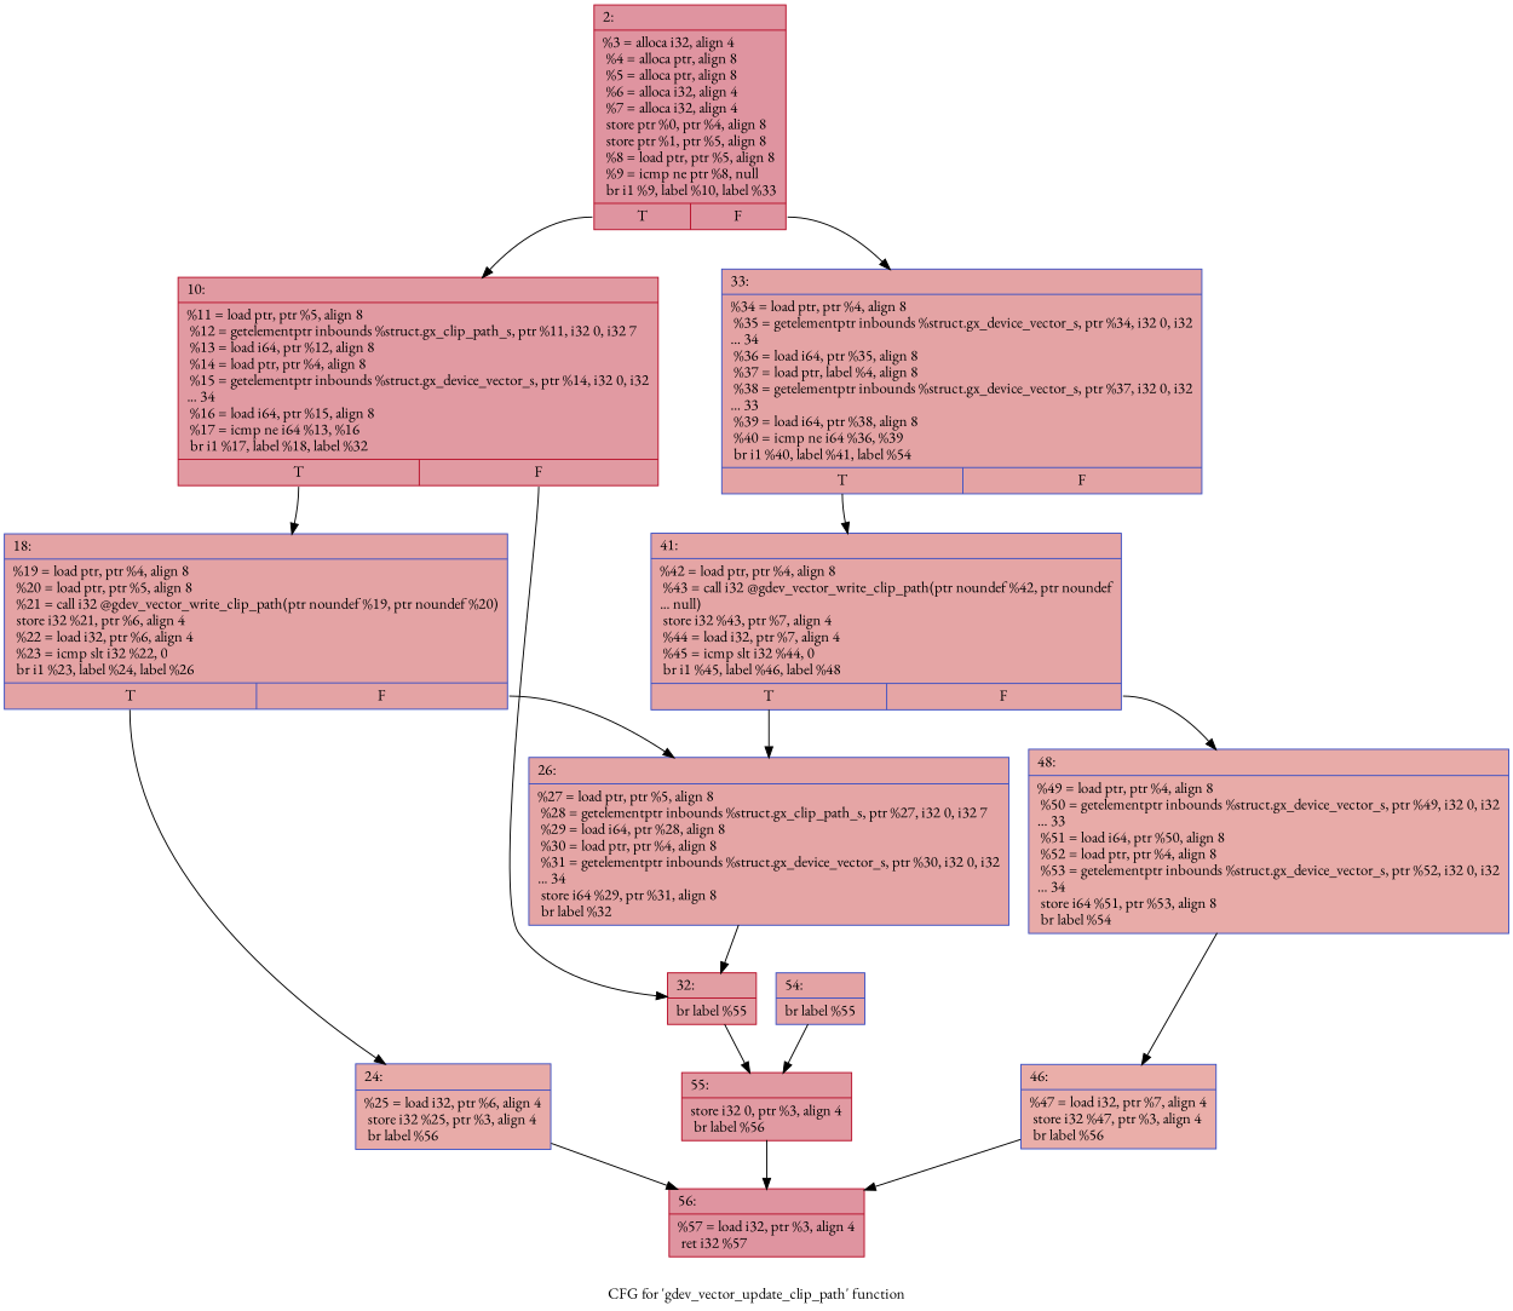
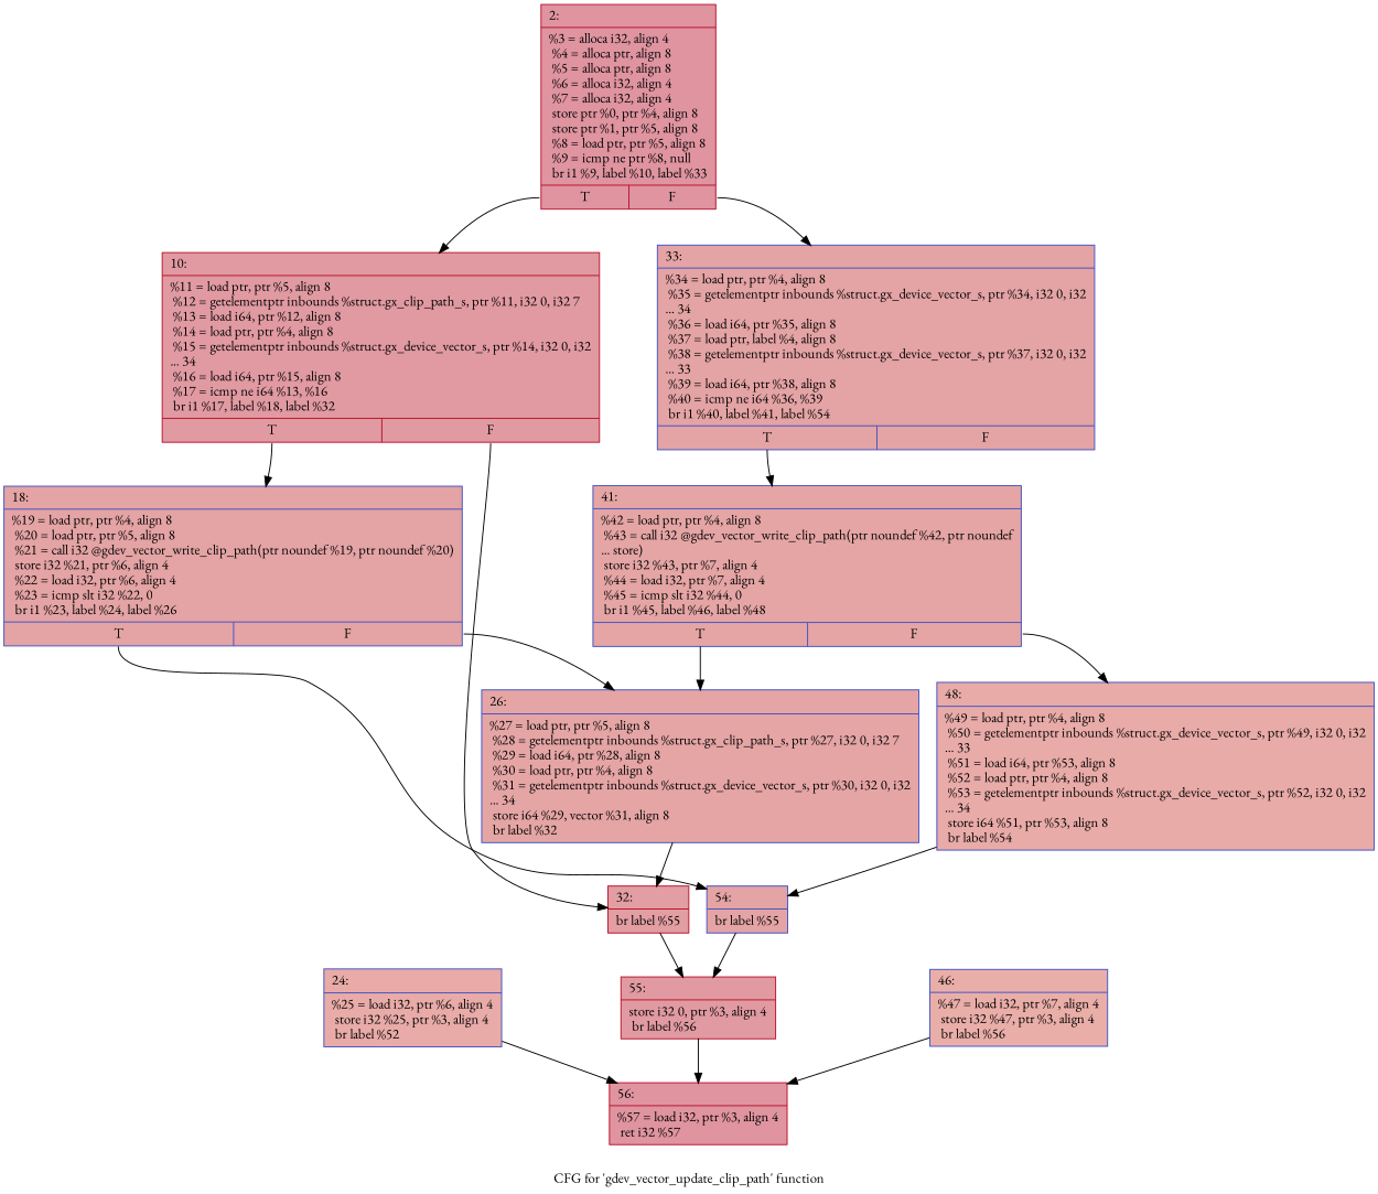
  digraph {
    fontname="EB Garamond"
    label="CFG for 'gdev_vector_update_clip_path' function"
    node [color="#3d50c3ff" fillcolor="#c32e3170" fontname="EB Garamond" shape=record style=filled]
    edge [fontname="EB Garamond"]
    n1 [color="#b70d28ff" fillcolor="#b70d2870" label="{2:\l|  %3 = alloca i32, align 4\l  %4 = alloca ptr, align 8\l  %5 = alloca ptr, align 8\l  %6 = alloca i32, align 4\l  %7 = alloca i32, align 4\l  store ptr %0, ptr %4, align 8\l  store ptr %1, ptr %5, align 8\l  %8 = load ptr, ptr %5, align 8\l  %9 = icmp ne ptr %8, null\l  br i1 %9, label %10, label %33\l|{<s0>T|<s1>F}}"]
    n2 [color="#b70d28ff" fillcolor="#bb1b2c70" label="{10:\l|  %11 = load ptr, ptr %5, align 8\l  %12 = getelementptr inbounds %struct.gx_clip_path_s, ptr %11, i32 0, i32 7\l  %13 = load i64, ptr %12, align 8\l  %14 = load ptr, ptr %4, align 8\l  %15 = getelementptr inbounds %struct.gx_device_vector_s, ptr %14, i32 0, i32\l... 34\l  %16 = load i64, ptr %15, align 8\l  %17 = icmp ne i64 %13, %16\l  br i1 %17, label %18, label %32\l|{<s0>T|<s1>F}}"]
    n3 [label="{33:\l|  %34 = load ptr, ptr %4, align 8\l  %35 = getelementptr inbounds %struct.gx_device_vector_s, ptr %34, i32 0, i32\l... 34\l  %36 = load i64, ptr %35, align 8\l  %37 = load ptr, label %4, align 8\l  %38 = getelementptr inbounds %struct.gx_device_vector_s, ptr %37, i32 0, i32\l... 33\l  %39 = load i64, ptr %38, align 8\l  %40 = icmp ne i64 %36, %39\l  br i1 %40, label %41, label %54\l|{<s0>T|<s1>F}}"]
    n4 [label="{18:\l|  %19 = load ptr, ptr %4, align 8\l  %20 = load ptr, ptr %5, align 8\l  %21 = call i32 @gdev_vector_write_clip_path(ptr noundef %19, ptr noundef %20)\l  store i32 %21, ptr %6, align 4\l  %22 = load i32, ptr %6, align 4\l  %23 = icmp slt i32 %22, 0\l  br i1 %23, label %24, label %26\l|{<s0>T|<s1>F}}"]
    n5 [color="#b70d28ff" fillcolor="#be242e70" label="{32:\l|  br label %55\l}"]
-   n6 [fillcolor="#c5333470" label="{41:\l|  %42 = load ptr, ptr %4, align 8\l  %43 = call i32 @gdev_vector_write_clip_path(ptr noundef %42, ptr noundef\l... null)\l  store i32 %43, ptr %7, align 4\l  %44 = load i32, ptr %7, align 4\l  %45 = icmp slt i32 %44, 0\l  br i1 %45, label %46, label %48\l|{<s0>T|<s1>F}}"]
-   n7 [fillcolor="#cc403a70" label="{24:\l|  %25 = load i32, ptr %6, align 4\l  store i32 %25, ptr %3, align 4\l  br label %56\l}"]
-   n8 [fillcolor="#c5333470" label="{26:\l|  %27 = load ptr, ptr %5, align 8\l  %28 = getelementptr inbounds %struct.gx_clip_path_s, ptr %27, i32 0, i32 7\l  %29 = load i64, ptr %28, align 8\l  %30 = load ptr, ptr %4, align 8\l  %31 = getelementptr inbounds %struct.gx_device_vector_s, ptr %30, i32 0, i32\l... 34\l  store i64 %29, ptr %31, align 8\l  br label %32\l}"]
+   n6 [fillcolor="#c5333470" label="{41:\l|  %42 = load ptr, ptr %4, align 8\l  %43 = call i32 @gdev_vector_write_clip_path(ptr noundef %42, ptr noundef\l... store)\l  store i32 %43, ptr %7, align 4\l  %44 = load i32, ptr %7, align 4\l  %45 = icmp slt i32 %44, 0\l  br i1 %45, label %46, label %48\l|{<s0>T|<s1>F}}"]
+   n7 [fillcolor="#cc403a70" label="{24:\l|  %25 = load i32, ptr %6, align 4\l  store i32 %25, ptr %3, align 4\l  br label %52\l}"]
+   n8 [fillcolor="#c5333470" label="{26:\l|  %27 = load ptr, ptr %5, align 8\l  %28 = getelementptr inbounds %struct.gx_clip_path_s, ptr %27, i32 0, i32 7\l  %29 = load i64, ptr %28, align 8\l  %30 = load ptr, ptr %4, align 8\l  %31 = getelementptr inbounds %struct.gx_device_vector_s, ptr %30, i32 0, i32\l... 34\l  store i64 %29, vector %31, align 8\l  br label %32\l}"]
    n9 [color="#b70d28ff" fillcolor="#bb1b2c70" label="{55:\l|  store i32 0, ptr %3, align 4\l  br label %56\l}"]
-   n10 [fillcolor="#cc403a70" label="{48:\l|  %49 = load ptr, ptr %4, align 8\l  %50 = getelementptr inbounds %struct.gx_device_vector_s, ptr %49, i32 0, i32\l... 33\l  %51 = load i64, ptr %50, align 8\l  %52 = load ptr, ptr %4, align 8\l  %53 = getelementptr inbounds %struct.gx_device_vector_s, ptr %52, i32 0, i32\l... 34\l  store i64 %51, ptr %53, align 8\l  br label %54\l}"]
+   n10 [fillcolor="#cc403a70" label="{48:\l|  %49 = load ptr, ptr %4, align 8\l  %50 = getelementptr inbounds %struct.gx_device_vector_s, ptr %49, i32 0, i32\l... 33\l  %51 = load i64, ptr %53, align 8\l  %52 = load ptr, ptr %4, align 8\l  %53 = getelementptr inbounds %struct.gx_device_vector_s, ptr %52, i32 0, i32\l... 34\l  store i64 %51, ptr %53, align 8\l  br label %54\l}"]
    n11 [label="{54:\l|  br label %55\l}"]
    n12 [color="#b70d28ff" fillcolor="#b70d2870" label="{56:\l|  %57 = load i32, ptr %3, align 4\l  ret i32 %57\l}"]
    n13 [fillcolor="#d0473d70" label="{46:\l|  %47 = load i32, ptr %7, align 4\l  store i32 %47, ptr %3, align 4\l  br label %56\l}"]
    n1 -> n2 [tailport=s0]
    n1 -> n3 [tailport=s1]
    n2 -> n4 [tailport=s0]
    n2 -> n5 [tailport=s1]
    n3 -> n6 [tailport=s0]
-   n4 -> n7 [tailport=s0]
+   n4 -> n11 [tailport=s0]
    n4 -> n8 [tailport=s1]
    n5 -> n9
    n6 -> n8 [tailport=s0]
    n6 -> n10 [tailport=s1]
    n7 -> n12
    n8 -> n5
    n9 -> n12
-   n10 -> n13
+   n10 -> n11
    n11 -> n9
    n13 -> n12
  }
